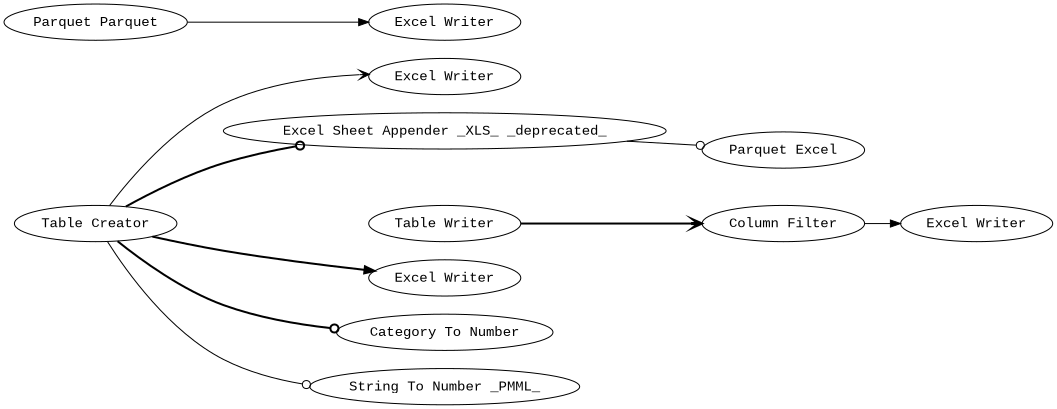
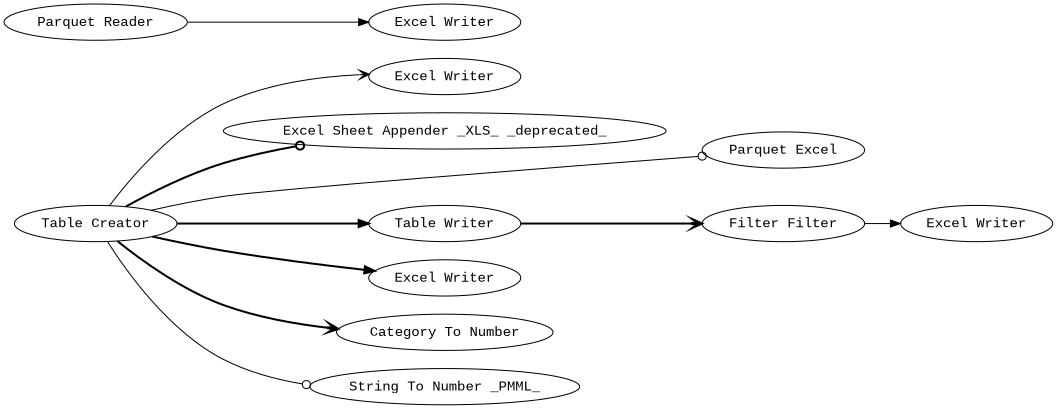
  digraph {
    fontname="Liberation Mono"
    rankdir=LR
    node [fontname="Liberation Mono"]
    edge [arrowhead=odot fontname="Liberation Mono" style=solid]
    n1 [label="Table Creator"]
    n2 [label="Excel Writer"]
    n3 [label="Excel Sheet Appender _XLS_ _deprecated_"]
    n4 [label="Table Writer"]
    n5 [label="Parquet Excel"]
    n6 [label="Excel Writer"]
    n7 [label="Category To Number"]
    n8 [label="String To Number _PMML_"]
-   n9 [label="Column Filter"]
-   n10 [label="Parquet Parquet"]
+   n9 [label="Filter Filter"]
+   n10 [label="Parquet Reader"]
    n11 [label="Excel Writer"]
    n12 [label="Excel Writer"]
    n1 -> n2 [arrowhead=vee]
    n1 -> n3 [style=bold]
-   n3 -> n5
+   n1 -> n4 [arrowhead=normal style=bold]
+   n1 -> n5
    n1 -> n6 [arrowhead=normal style=bold]
-   n1 -> n7 [style=bold]
+   n1 -> n7 [arrowhead=vee style=bold]
    n1 -> n8
    n4 -> n9 [arrowhead=vee style=bold]
    n9 -> n12 [arrowhead=normal]
    n10 -> n11 [arrowhead=normal]
  }
